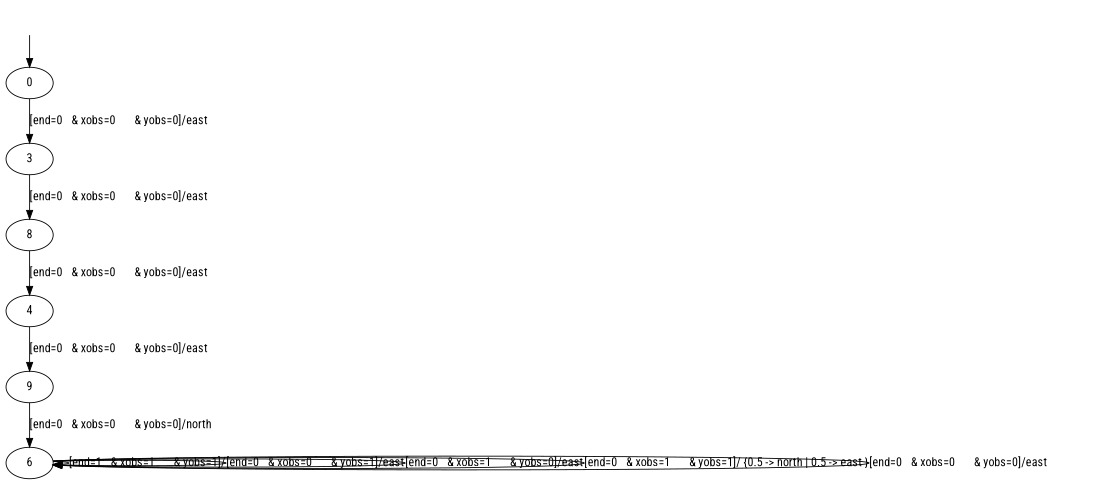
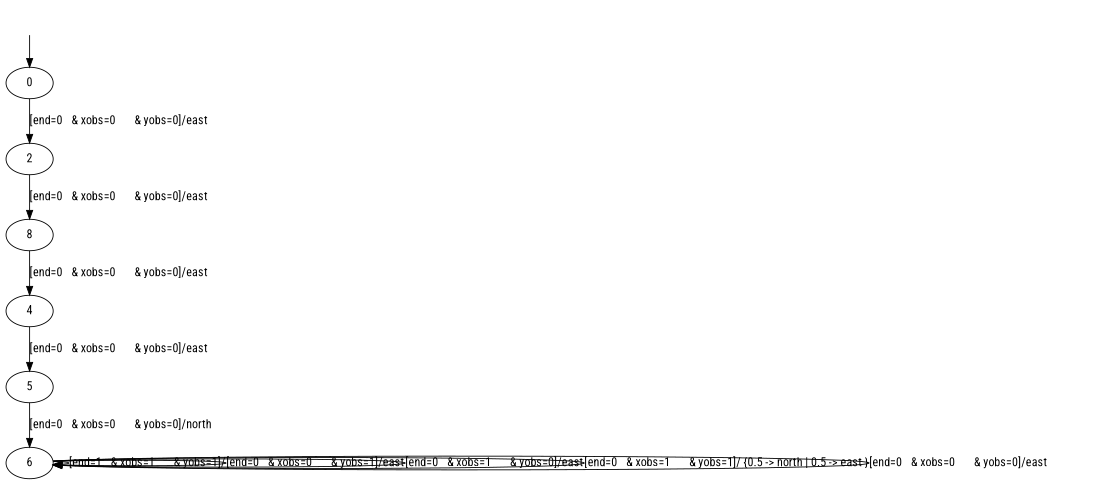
  digraph {
    fontname="Roboto Condensed"
    node [fontname="Roboto Condensed"]
    edge [fontname="Roboto Condensed"]
    6
-   5 [label=9]
+   5
    4
    n4 [label=8]
-   2 [label=3]
+   2
    0
    __init [style=invis width=0]
    6 -> 6 [label="[end=1	& xobs=1	& yobs=1]/"]
    6 -> 6 [label="[end=0	& xobs=0	& yobs=1]/east"]
    6 -> 6 [label="[end=0	& xobs=1	& yobs=0]/east"]
    6 -> 6 [label="[end=0	& xobs=1	& yobs=1]/ {0.5 -> north | 0.5 -> east }"]
    6 -> 6 [label="[end=0	& xobs=0	& yobs=0]/east"]
    5 -> 6 [label="[end=0	& xobs=0	& yobs=0]/north"]
    4 -> 5 [label="[end=0	& xobs=0	& yobs=0]/east"]
    n4 -> 4 [label="[end=0	& xobs=0	& yobs=0]/east"]
    2 -> n4 [label="[end=0	& xobs=0	& yobs=0]/east"]
    0 -> 2 [label="[end=0	& xobs=0	& yobs=0]/east"]
    __init -> 0
  }
